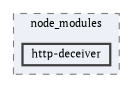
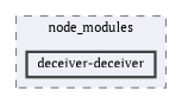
  digraph {
    compound=true
    fontname="PT Serif"
-   n1 [color=grey25 fillcolor="#edf0f7" fontname="PT Serif" fontsize=10 height=0.2 label="http-deceiver" shape=box style="filled,bold" width=0.4]
+   n1 [color=grey25 fillcolor="#edf0f7" fontname="PT Serif" fontsize=10 height=0.2 label="deceiver-deceiver" shape=box style="filled,bold" width=0.4]
    subgraph cluster_1 {
      bgcolor="#edf0f7"
      fontsize=10
      label=node_modules
      pencolor=grey50
      style="filled,dashed"
      n1
    }
  }
